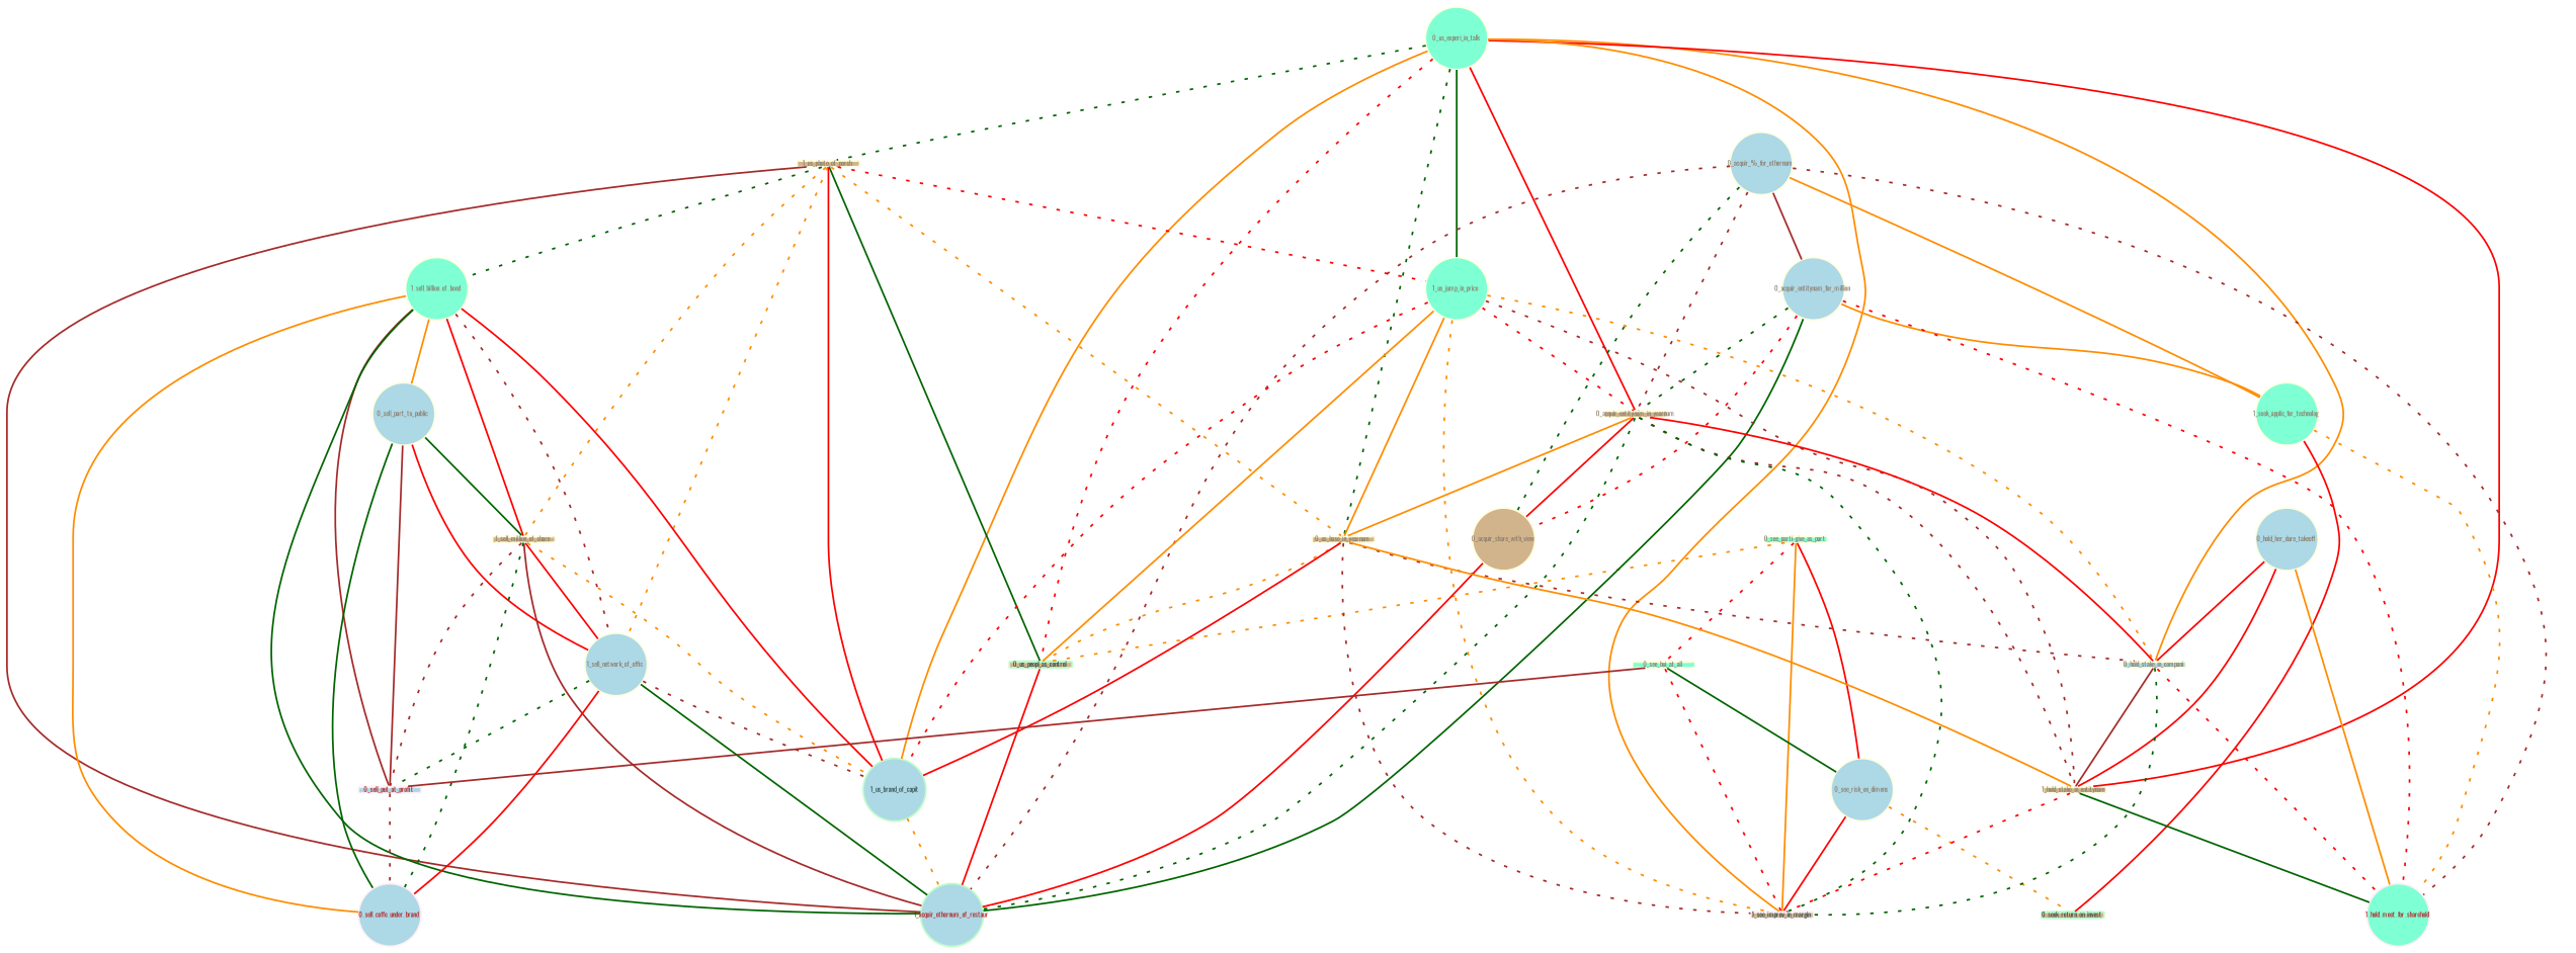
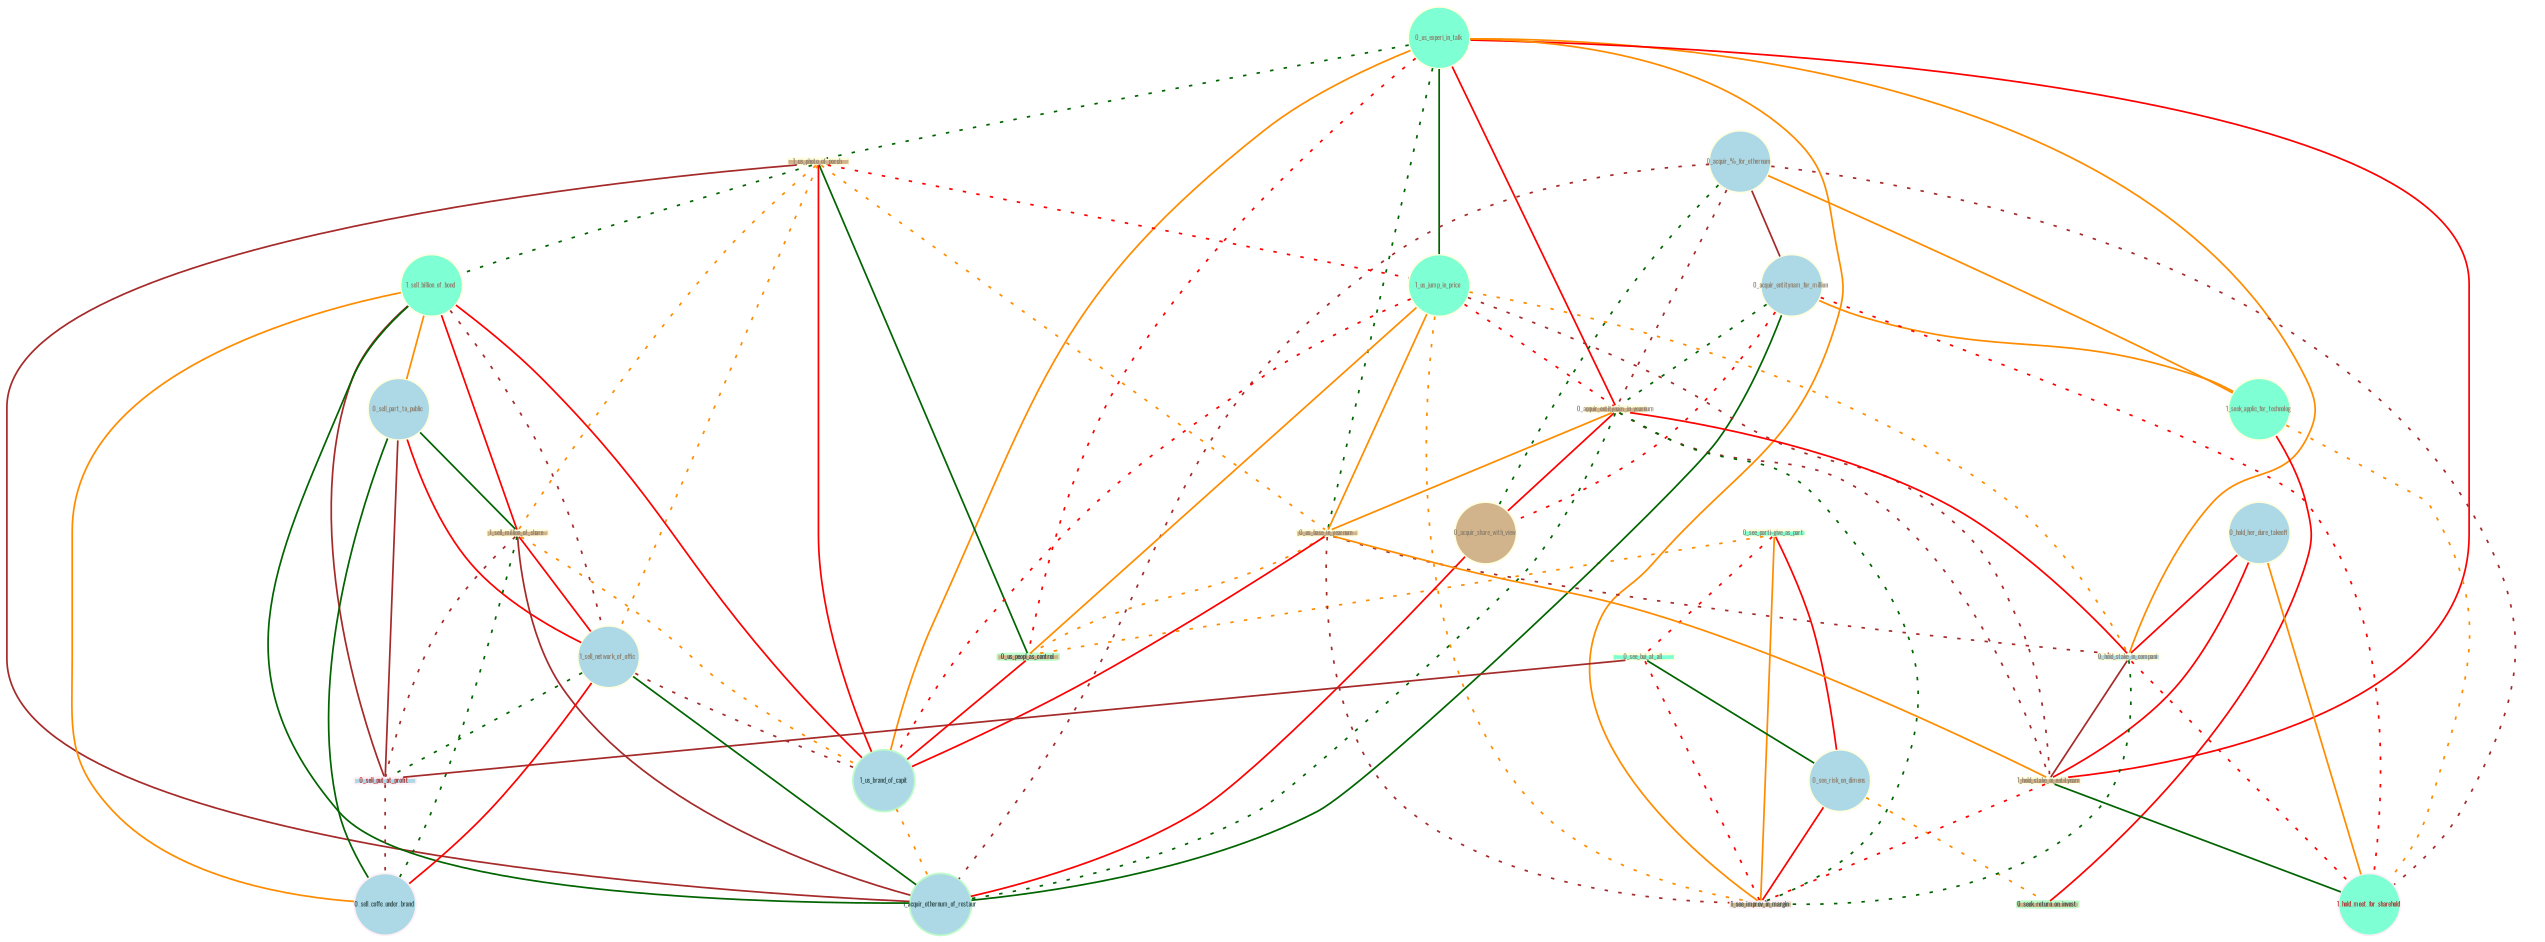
  graph {
    fontname=Oswald
    node [color="#ffffe0" fillcolor=lightblue fixedsize=true fontcolor="#8b7d6b" fontname=Oswald fontsize=4 shape=circle style=filled]
    edge [color=red fontname=Oswald style=solid w=1]
    "0_us_experi_in_talk " [fillcolor=aquamarine height=.06 width=.5]
    "0_see_parti-give_as_part " [fillcolor=aquamarine height=.06 shape=cylinder width=.5]
    "0_acquir_%_for_othernum " [height=.06 width=.5]
    "0_acquir_entitynam_for_million " [height=.06 width=.5]
    "1_us_photo_of_porch " [fillcolor=tan height=.06 shape=cylinder width=.5]
    "1_seek_applic_for_technolog " [fillcolor=aquamarine height=.06 width=.5]
    "1_us_jump_in_price " [fillcolor=aquamarine height=.06 width=.5]
    "0_acquir_entitynam_in_yearnum " [fillcolor=tan height=.06 shape=cylinder width=.5]
    "0_acquir_share_with_view " [fillcolor=tan height=.06 width=.5]
    "0_us_base_in_yearnum " [fillcolor=tan height=.06 shape=cylinder width=.5]
    "1_sell_billion_of_bond " [fillcolor=aquamarine height=.06 width=.5]
    "0_sell_part_to_public " [height=.06 width=.5]
    "1_sell_million_of_share " [fillcolor=tan height=.06 shape=cylinder width=.5]
    "0_see_bui_at_all " [fillcolor=aquamarine height=.06 shape=cylinder width=.5]
    "0_see_risk_on_dimens " [height=.06 width=.5]
    "0_hold_her_dure_takeoff " [height=.06 width=.5]
    "1_sell_network_of_offic " [height=.06 width=.5]
    "0_hold_stake_in_compani " [height=.06 shape=cylinder width=.5]
    "1_hold_stake_in_entitynam " [fillcolor=tan height=.06 shape=cylinder width=.5]
    "0_sell_put_at_profit " [color="#fff0f5" fontcolor="#b22222" height=.06 shape=cylinder width=.5]
    "1_see_improv_in_margin " [color="#fff0f5" fillcolor=tan fontcolor="#2f4f4f" height=.06 shape=cylinder width=.5]
-   "0_sell_coffe_under_brand " [color="#fff0f5" fontcolor="#b22222" height=.06 width=.5]
+   "0_sell_coffe_under_brand " [color="#fff0f5" fontcolor="#2f4f4f" height=.06 width=.5]
    "1_hold_meet_for_sharehold " [color="#fff0f5" fillcolor=aquamarine fontcolor="#b22222" height=.06 width=.5]
    "0_us_peopl_as_control " [color="#BDFCC9" fillcolor=tan fontcolor="#2f4f4f" height=.06 shape=cylinder width=.5]
    n25 [color="#BDFCC9" fontcolor="#2f4f4f" height=.06 label="1_us_brand_of_capit" width=.5]
-   "1_acquir_othernum_of_restaur " [color="#BDFCC9" fontcolor="#b22222" height=.06 width=.5]
+   "1_acquir_othernum_of_restaur " [color="#BDFCC9" fontcolor="#2f4f4f" height=.06 width=.5]
    "0_seek_return_on_invest " [color="#BDFCC9" fillcolor=tan fontcolor="#2f4f4f" height=.06 shape=cylinder width=.5]
    subgraph sub_1 {
      "0_us_experi_in_talk "
      "0_see_parti-give_as_part "
      "0_acquir_%_for_othernum "
      "0_acquir_entitynam_for_million "
      "1_us_photo_of_porch "
      "1_seek_applic_for_technolog "
      "1_us_jump_in_price "
      "0_acquir_entitynam_in_yearnum "
      "0_acquir_share_with_view "
      "0_us_base_in_yearnum "
      "1_sell_billion_of_bond "
      "0_sell_part_to_public "
      "1_sell_million_of_share "
      "0_see_bui_at_all "
      "0_see_risk_on_dimens "
      "0_hold_her_dure_takeoff "
      "1_sell_network_of_offic "
      "0_hold_stake_in_compani "
      "1_hold_stake_in_entitynam "
    }
    subgraph sub_2 {
      "0_sell_put_at_profit "
      "1_see_improv_in_margin "
      "0_sell_coffe_under_brand "
      "1_hold_meet_for_sharehold "
    }
    "0_us_experi_in_talk " -- "1_us_photo_of_porch " [color=darkgreen style=dotted]
    "0_us_experi_in_talk " -- "1_us_jump_in_price " [color=darkgreen w=2]
    "0_us_experi_in_talk " -- "0_acquir_entitynam_in_yearnum "
    "0_us_experi_in_talk " -- "0_us_base_in_yearnum " [color=darkgreen style=dotted w=2]
    "0_us_experi_in_talk " -- "0_hold_stake_in_compani " [color=darkorange]
    "0_us_experi_in_talk " -- "1_hold_stake_in_entitynam "
    "0_us_experi_in_talk " -- "1_see_improv_in_margin " [color=darkorange]
    "0_us_experi_in_talk " -- "0_us_peopl_as_control " [style=dotted]
    "0_us_experi_in_talk " -- n25 [color=darkorange]
    "0_see_parti-give_as_part " -- "0_see_bui_at_all " [style=dotted]
    "0_see_parti-give_as_part " -- "0_see_risk_on_dimens "
    "0_see_parti-give_as_part " -- "1_see_improv_in_margin " [color=darkorange]
    "0_see_parti-give_as_part " -- "0_us_peopl_as_control " [color=darkorange style=dotted]
    "0_acquir_%_for_othernum " -- "0_acquir_entitynam_for_million " [color=brown w=2]
    "0_acquir_%_for_othernum " -- "1_seek_applic_for_technolog " [color=darkorange]
    "0_acquir_%_for_othernum " -- "0_acquir_entitynam_in_yearnum " [color=brown style=dotted]
    "0_acquir_%_for_othernum " -- "0_acquir_share_with_view " [color=darkgreen style=dotted]
    "0_acquir_%_for_othernum " -- "1_hold_meet_for_sharehold " [color=brown style=dotted]
    "0_acquir_%_for_othernum " -- "1_acquir_othernum_of_restaur " [color=brown style=dotted]
    "0_acquir_entitynam_for_million " -- "1_seek_applic_for_technolog " [color=darkorange]
    "0_acquir_entitynam_for_million " -- "0_acquir_entitynam_in_yearnum " [color=darkgreen style=dotted w=2]
    "0_acquir_entitynam_for_million " -- "0_acquir_share_with_view " [style=dotted]
    "0_acquir_entitynam_for_million " -- "1_hold_meet_for_sharehold " [style=dotted]
    "0_acquir_entitynam_for_million " -- "1_acquir_othernum_of_restaur " [color=darkgreen]
    "1_us_photo_of_porch " -- "1_us_jump_in_price " [style=dotted]
    "1_us_photo_of_porch " -- "0_us_base_in_yearnum " [color=darkorange style=dotted]
    "1_us_photo_of_porch " -- "1_sell_billion_of_bond " [color=darkgreen style=dotted]
    "1_us_photo_of_porch " -- "1_sell_million_of_share " [color=darkorange style=dotted]
    "1_us_photo_of_porch " -- "1_sell_network_of_offic " [color=darkorange style=dotted]
    "1_us_photo_of_porch " -- "0_us_peopl_as_control " [color=darkgreen]
    "1_us_photo_of_porch " -- n25 [w=2]
    "1_us_photo_of_porch " -- "1_acquir_othernum_of_restaur " [color=brown]
    "1_seek_applic_for_technolog " -- "1_hold_meet_for_sharehold " [color=darkorange style=dotted]
    "1_seek_applic_for_technolog " -- "0_seek_return_on_invest "
    "1_us_jump_in_price " -- "0_acquir_entitynam_in_yearnum " [style=dotted]
    "1_us_jump_in_price " -- "0_us_base_in_yearnum " [color=darkorange w=2]
    "1_us_jump_in_price " -- "0_hold_stake_in_compani " [color=darkorange style=dotted]
    "1_us_jump_in_price " -- "1_hold_stake_in_entitynam " [color=brown style=dotted]
    "1_us_jump_in_price " -- "1_see_improv_in_margin " [color=darkorange style=dotted]
    "1_us_jump_in_price " -- "0_us_peopl_as_control " [color=darkorange]
    "1_us_jump_in_price " -- n25 [style=dotted]
    "0_acquir_entitynam_in_yearnum " -- "0_acquir_share_with_view "
    "0_acquir_entitynam_in_yearnum " -- "0_us_base_in_yearnum " [color=darkorange w=2]
    "0_acquir_entitynam_in_yearnum " -- "0_hold_stake_in_compani "
    "0_acquir_entitynam_in_yearnum " -- "1_hold_stake_in_entitynam " [color=brown style=dotted]
    "0_acquir_entitynam_in_yearnum " -- "1_see_improv_in_margin " [color=darkgreen style=dotted]
    "0_acquir_entitynam_in_yearnum " -- "1_acquir_othernum_of_restaur " [color=darkgreen style=dotted]
    "0_acquir_share_with_view " -- "1_acquir_othernum_of_restaur "
    "0_us_base_in_yearnum " -- "0_hold_stake_in_compani " [color=brown style=dotted]
    "0_us_base_in_yearnum " -- "1_hold_stake_in_entitynam " [color=darkorange]
    "0_us_base_in_yearnum " -- "1_see_improv_in_margin " [color=brown style=dotted]
    "0_us_base_in_yearnum " -- "0_us_peopl_as_control " [color=darkorange style=dotted]
    "0_us_base_in_yearnum " -- n25
    "1_sell_billion_of_bond " -- "0_sell_part_to_public " [color=darkorange]
    "1_sell_billion_of_bond " -- "1_sell_million_of_share " [w=2]
    "1_sell_billion_of_bond " -- "1_sell_network_of_offic " [color=brown style=dotted w=2]
    "1_sell_billion_of_bond " -- "0_sell_put_at_profit " [color=brown]
    "1_sell_billion_of_bond " -- "0_sell_coffe_under_brand " [color=darkorange]
    "1_sell_billion_of_bond " -- n25
    "1_sell_billion_of_bond " -- "1_acquir_othernum_of_restaur " [color=darkgreen]
    "0_sell_part_to_public " -- "1_sell_million_of_share " [color=darkgreen]
    "0_sell_part_to_public " -- "1_sell_network_of_offic "
    "0_sell_part_to_public " -- "0_sell_put_at_profit " [color=brown]
    "0_sell_part_to_public " -- "0_sell_coffe_under_brand " [color=darkgreen]
    "1_sell_million_of_share " -- "1_sell_network_of_offic " [w=2]
    "1_sell_million_of_share " -- "0_sell_put_at_profit " [color=brown style=dotted]
    "1_sell_million_of_share " -- "0_sell_coffe_under_brand " [color=darkgreen style=dotted]
    "1_sell_million_of_share " -- n25 [color=darkorange style=dotted]
    "1_sell_million_of_share " -- "1_acquir_othernum_of_restaur " [color=brown]
    "0_see_bui_at_all " -- "0_see_risk_on_dimens " [color=darkgreen]
    "0_see_bui_at_all " -- "0_sell_put_at_profit " [color=brown]
    "0_see_bui_at_all " -- "1_see_improv_in_margin " [style=dotted]
    "0_see_risk_on_dimens " -- "1_see_improv_in_margin "
    "0_see_risk_on_dimens " -- "0_seek_return_on_invest " [color=darkorange style=dotted]
    "0_hold_her_dure_takeoff " -- "0_hold_stake_in_compani "
    "0_hold_her_dure_takeoff " -- "1_hold_stake_in_entitynam "
    "0_hold_her_dure_takeoff " -- "1_hold_meet_for_sharehold " [color=darkorange]
    "1_sell_network_of_offic " -- "0_sell_put_at_profit " [color=darkgreen style=dotted]
    "1_sell_network_of_offic " -- "0_sell_coffe_under_brand "
    "1_sell_network_of_offic " -- n25 [color=brown style=dotted]
    "1_sell_network_of_offic " -- "1_acquir_othernum_of_restaur " [color=darkgreen]
    "0_hold_stake_in_compani " -- "1_hold_stake_in_entitynam " [color=brown w=3]
    "0_hold_stake_in_compani " -- "1_see_improv_in_margin " [color=darkgreen style=dotted]
    "0_hold_stake_in_compani " -- "1_hold_meet_for_sharehold " [style=dotted]
    "1_hold_stake_in_entitynam " -- "1_see_improv_in_margin " [style=dotted]
    "1_hold_stake_in_entitynam " -- "1_hold_meet_for_sharehold " [color=darkgreen]
    "0_sell_put_at_profit " -- "0_sell_coffe_under_brand " [color=brown style=dotted]
-   "0_us_peopl_as_control " -- "1_acquir_othernum_of_restaur "
+   "0_us_peopl_as_control " -- n25
    n25 -- "1_acquir_othernum_of_restaur " [color=darkorange style=dotted]
  }
